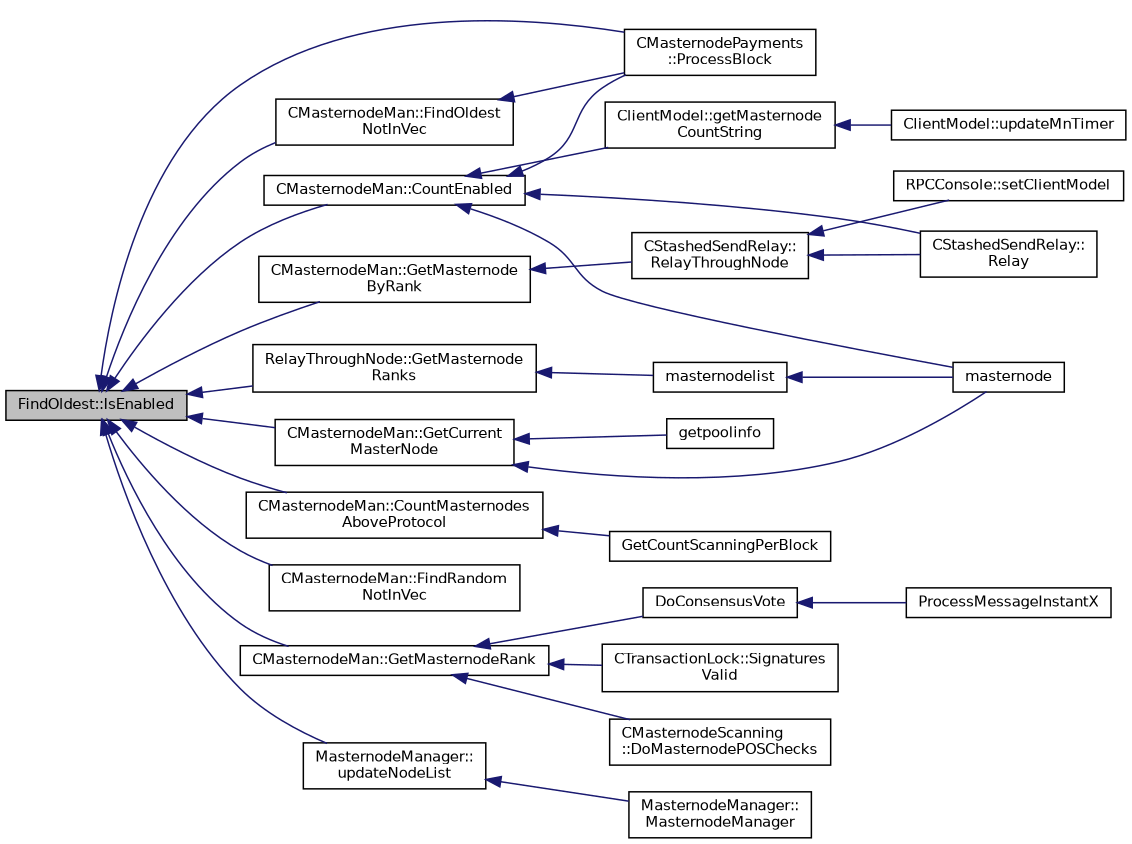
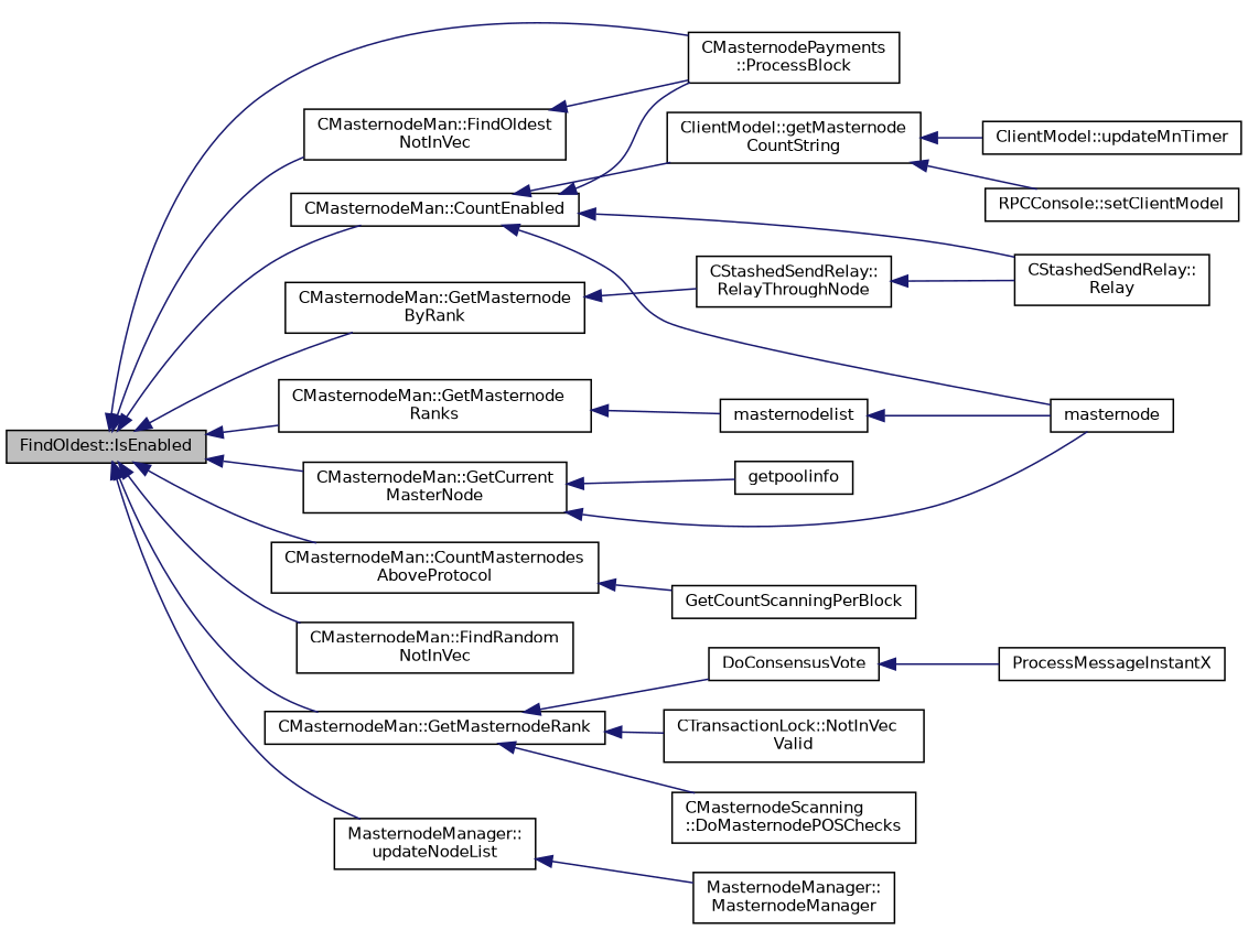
  digraph {
    rankdir=LR
    node [color=black fillcolor=white fontname=Helvetica fontsize=10 shape=record style=filled]
    edge [color=midnightblue dir=back fontname=Helvetica fontsize=10 labelfontname=Helvetica labelfontsize=10 style=solid]
    n1 [fillcolor=grey75 fontcolor=black height=0.2 label="FindOldest::IsEnabled" width=0.4]
    n2 [height=0.2 label="CMasternodePayments\l::ProcessBlock" width=0.4]
    n3 [height=0.2 label="CMasternodeMan::CountEnabled" width=0.4]
    n4 [height=0.2 label="CMasternodeMan::CountMasternodes\lAboveProtocol" width=0.4]
    n5 [height=0.2 label="CMasternodeMan::FindOldest\lNotInVec" width=0.4]
    n6 [height=0.2 label="CMasternodeMan::FindRandom\lNotInVec" width=0.4]
    n7 [height=0.2 label="CMasternodeMan::GetCurrent\lMasterNode" width=0.4]
    n8 [height=0.2 label="CMasternodeMan::GetMasternodeRank" width=0.4]
-   n9 [height=0.2 label="RelayThroughNode::GetMasternode\lRanks" width=0.4]
+   n9 [height=0.2 label="CMasternodeMan::GetMasternode\lRanks" width=0.4]
    n10 [height=0.2 label="CMasternodeMan::GetMasternode\lByRank" width=0.4]
    n11 [height=0.2 label="MasternodeManager::\lupdateNodeList" width=0.4]
    n12 [height=0.2 label="ClientModel::getMasternode\lCountString" width=0.4]
    n13 [height=0.2 label=masternode width=0.4]
    n14 [height=0.2 label="CStashedSendRelay::\lRelay" width=0.4]
    n15 [height=0.2 label=GetCountScanningPerBlock width=0.4]
    n16 [height=0.2 label=getpoolinfo width=0.4]
    n17 [height=0.2 label=DoConsensusVote width=0.4]
-   n18 [height=0.2 label="CTransactionLock::Signatures\lValid" width=0.4]
+   n18 [height=0.2 label="CTransactionLock::NotInVec\lValid" width=0.4]
    n19 [height=0.2 label="CMasternodeScanning\l::DoMasternodePOSChecks" width=0.4]
    n20 [height=0.2 label=masternodelist width=0.4]
    n21 [height=0.2 label="CStashedSendRelay::\lRelayThroughNode" width=0.4]
    n22 [height=0.2 label="MasternodeManager::\lMasternodeManager" width=0.4]
    n23 [height=0.2 label="ClientModel::updateMnTimer" width=0.4]
    n24 [height=0.2 label="RPCConsole::setClientModel" width=0.4]
    n25 [height=0.2 label=ProcessMessageInstantX width=0.4]
    n1 -> n2
    n1 -> n3
    n1 -> n4
    n1 -> n5
    n1 -> n6
    n1 -> n7
    n1 -> n8
    n1 -> n9
    n1 -> n10
    n1 -> n11
    n3 -> n2
    n3 -> n12
    n3 -> n13
    n3 -> n14
    n4 -> n15
    n5 -> n2
    n7 -> n13
    n7 -> n16
    n8 -> n17
    n8 -> n18
    n8 -> n19
    n9 -> n20
    n10 -> n21
    n11 -> n22
    n12 -> n23
-   n21 -> n24
+   n12 -> n24
    n17 -> n25
    n20 -> n13
    n21 -> n14
  }
